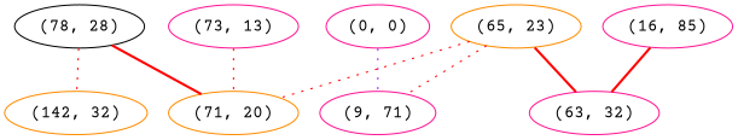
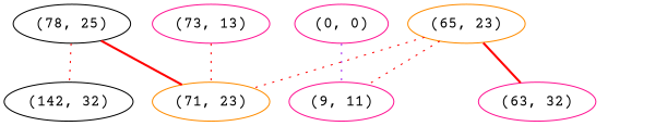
  graph {
    fontname="Courier Prime"
    node [color=deeppink fontname="Courier Prime"]
    edge [color=red fontname="Courier Prime" style=dotted weight=1]
-   "(71, 23)" [color=darkorange label="(71, 20)"]
+   "(71, 23)" [color=darkorange]
    "(73, 13)"
    "(0, 0)"
-   "(9, 11)" [label="(9, 71)"]
+   "(9, 11)"
    "(65, 23)" [color=darkorange]
    "(63, 32)"
-   "(78, 25)" [color=black label="(78, 28)"]
-   "(142, 32)" [color=darkorange]
-   "(16, 85)"
+   "(78, 25)" [color=black]
+   "(142, 32)" [color=black]
    "(73, 13)" -- "(71, 23)"
    "(0, 0)" -- "(9, 11)" [color=purple weight=4]
    "(65, 23)" -- "(71, 23)"
    "(65, 23)" -- "(9, 11)"
    "(65, 23)" -- "(63, 32)" [style=bold]
    "(78, 25)" -- "(71, 23)" [style=bold]
    "(78, 25)" -- "(142, 32)"
-   "(16, 85)" -- "(63, 32)" [style=bold]
  }
